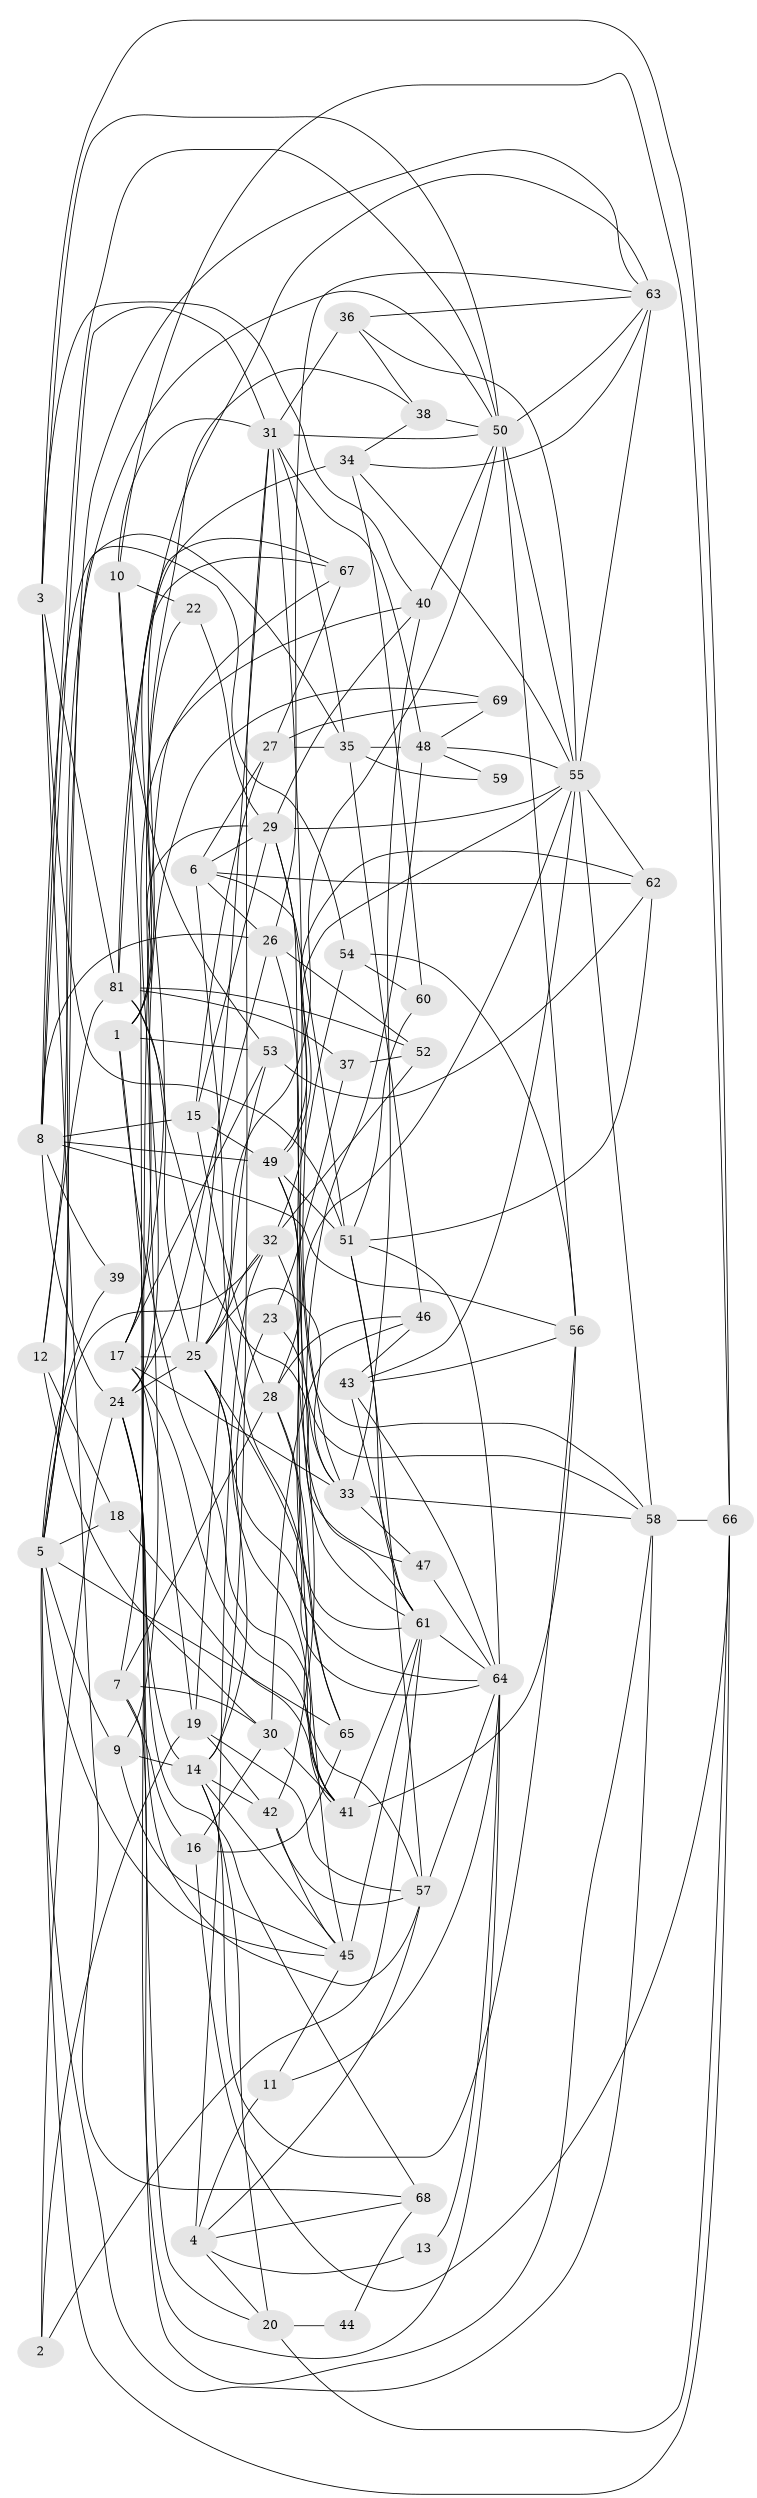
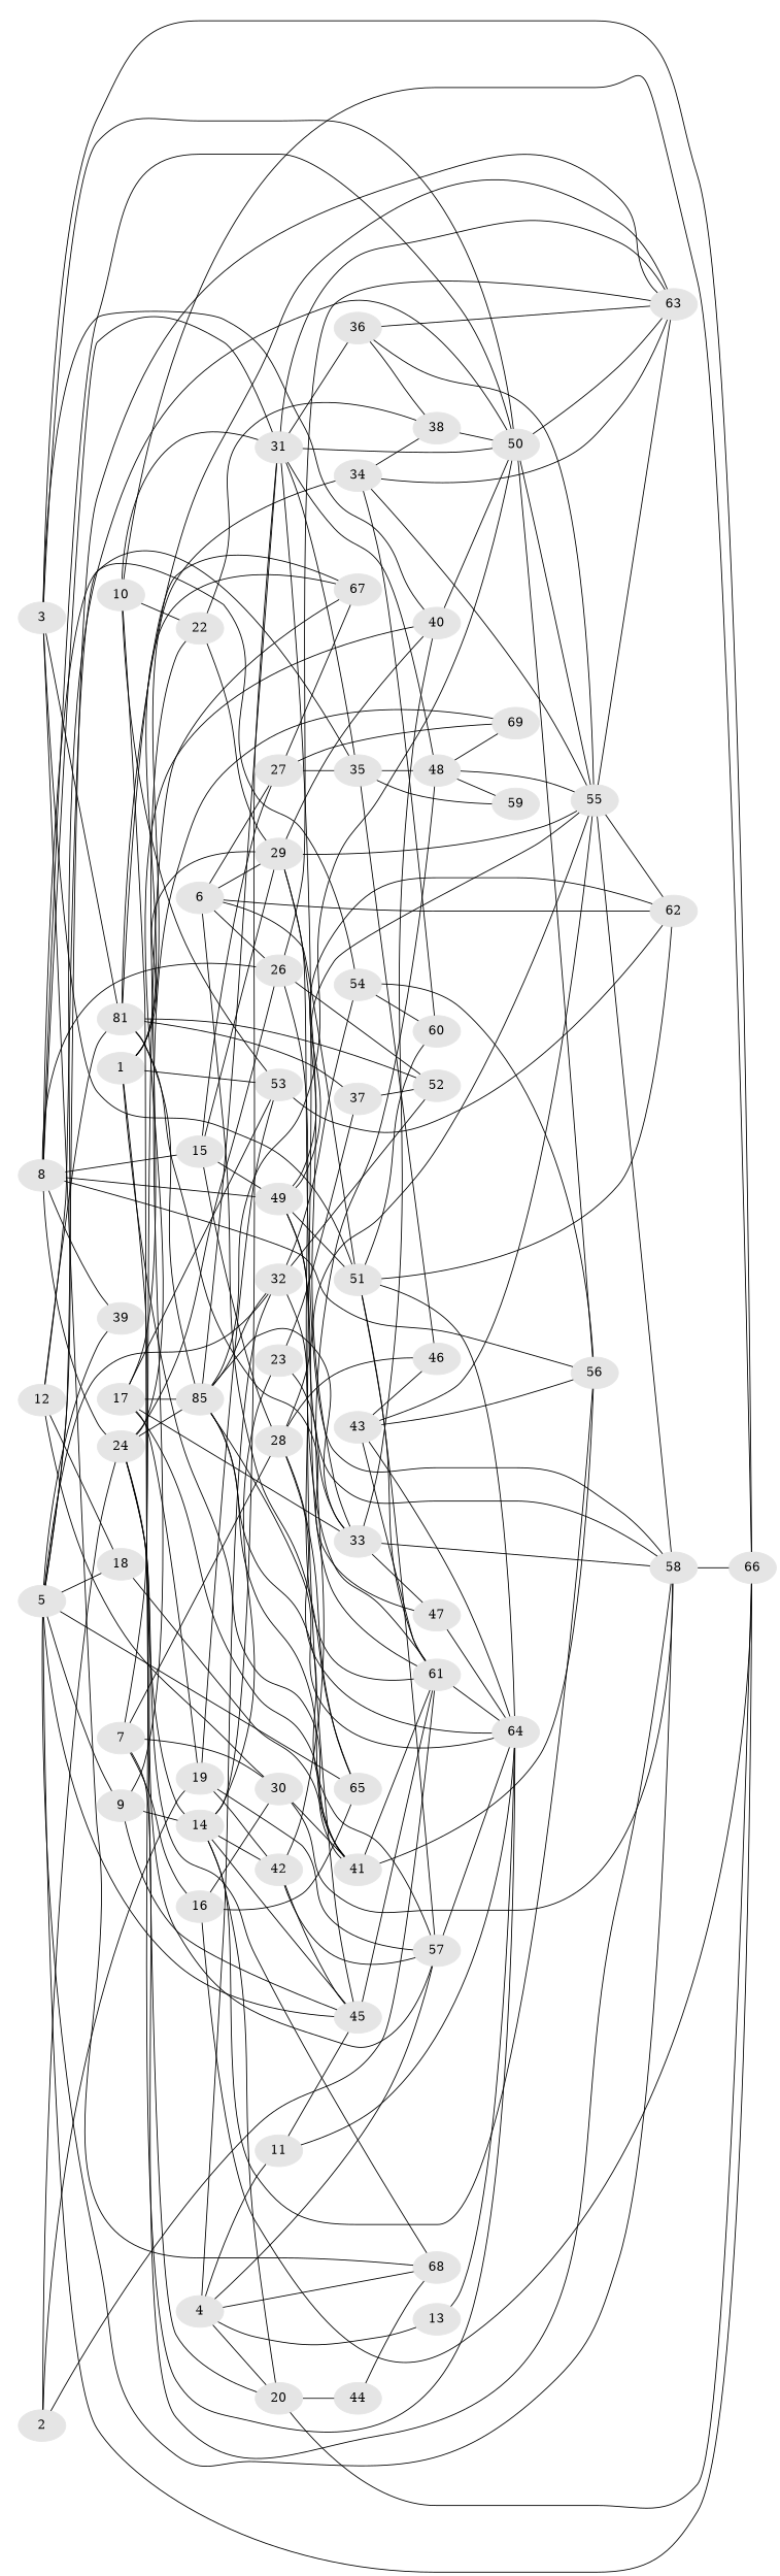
  graph {
    rankdir=LR
    node [color=gray90 style=filled]
    edge [weight=1.0]
    1
    14
    29
    34
    41
    53
    67
    20
    45
    31
    56
    23
    42
    40
    58
    33
    55
    63
    38
    60
    61
    51
    57
    62
    64
    2
    19
    24
    68
    26
-   25
+   25 [label=85]
    3
    n33 [label=81]
    50
    66
    37
    47
    52
    4
    11
    13
    32
    44
    54
    5
    39
    9
    18
    65
    69
    27
    35
    6
    7
    16
    28
    30
    46
    8
    15
    49
    36
    48
    10
    22
    12
    59
    17
    43
    1 -- 14
    1 -- 29
    1 -- 34
    1 -- 41
    1 -- 53
    1 -- 67
    14 -- 20
    14 -- 45
    14 -- 31
    14 -- 56
    14 -- 23
    14 -- 42
    29 -- 40
    29 -- 58
    29 -- 33
    29 -- 55
    34 -- 55 [weight=2.0]
    34 -- 63
    34 -- 38
    34 -- 60 [weight=2.0]
    41 -- 56
    41 -- 61
    53 -- 62
    20 -- 66
    20 -- 44
    45 -- 61
    31 -- 45
+   31 -- 63
    31 -- 50
    31 -- 35
    31 -- 36
    31 -- 48
    23 -- 33
    23 -- 37
    42 -- 45
    42 -- 57
    42 -- 48
    40 -- 50
    58 -- 66
    33 -- 40
    33 -- 58
    33 -- 47
    55 -- 58
    55 -- 63
    55 -- 62
    38 -- 50
    61 -- 64
    51 -- 60
    51 -- 61
    51 -- 57
    51 -- 62
    51 -- 64
    57 -- 64
    2 -- 61
    2 -- 19
    2 -- 24
    19 -- 53
    19 -- 42
    19 -- 57
    24 -- 40 [weight=3.0]
    24 -- 57
    24 -- 64
    24 -- 68
    24 -- 26 [weight=2.0]
    24 -- 25
    26 -- 63
    26 -- 61
    26 -- 52
    25 -- 41
    25 -- 31
    25 -- 33
    25 -- 57
    25 -- 64
    25 -- 50
    25 -- 32
    3 -- 40
    3 -- 51
    3 -- 68
    3 -- n33
    3 -- 50
    3 -- 66
    n33 -- 67
    n33 -- 63
    n33 -- 25
    n33 -- 37
    n33 -- 47
    n33 -- 52
    50 -- 56
    50 -- 55
    50 -- 63
    37 -- 52
    47 -- 64
    4 -- 20
    4 -- 57
    4 -- 68
    4 -- 11
    4 -- 13
    4 -- 32
    11 -- 45
    11 -- 64
    13 -- 64
    32 -- 61
    32 -- 52
    32 -- 54
    44 -- 68
    54 -- 56
    54 -- 60 [weight=2.0]
    5 -- 45
    5 -- 58
    5 -- 63
    5 -- 50
    5 -- 66
    5 -- 32
    5 -- 39
    5 -- 9
    5 -- 18
    5 -- 65
    9 -- 14
    9 -- 45
    9 -- 69
    18 -- 41
    27 -- 67
    27 -- 69
    27 -- 35
    35 -- 46
    35 -- 48
    35 -- 59
    6 -- 29
    6 -- 51
    6 -- 62
    6 -- 26
    6 -- 65
    6 -- 27
    7 -- 67
    7 -- 58
    7 -- 16
    7 -- 28
    7 -- 30
    16 -- 66
    16 -- 65
    16 -- 30
    28 -- 55
    28 -- 64
    28 -- 65
    28 -- 46
    30 -- 41
-   30 -- 46
+   30 -- 58
    8 -- 31
    8 -- 56
    8 -- 24
    8 -- 26
    8 -- 50
    8 -- 54
    8 -- 39
    8 -- 15
    8 -- 49 [weight=2.0]
    15 -- 29
    15 -- 27
    15 -- 28
    15 -- 49
    49 -- 58
    49 -- 55
    49 -- 61
    49 -- 51
    49 -- 62
    36 -- 55
    36 -- 63
    36 -- 38
    48 -- 55
    48 -- 69
    48 -- 59
    10 -- 53
    10 -- 20
    10 -- 31
    10 -- 66 [weight=2.0]
    10 -- 22
    22 -- 29
    12 -- n33
    12 -- 18
    12 -- 35
    12 -- 30
    17 -- 41
    17 -- 53
    17 -- 33
-   17 -- 38
+   22 -- 38
    17 -- 19
    17 -- 25
    17 -- 22
    43 -- 56
    43 -- 55
    43 -- 61
    43 -- 64
    43 -- 46
  }
